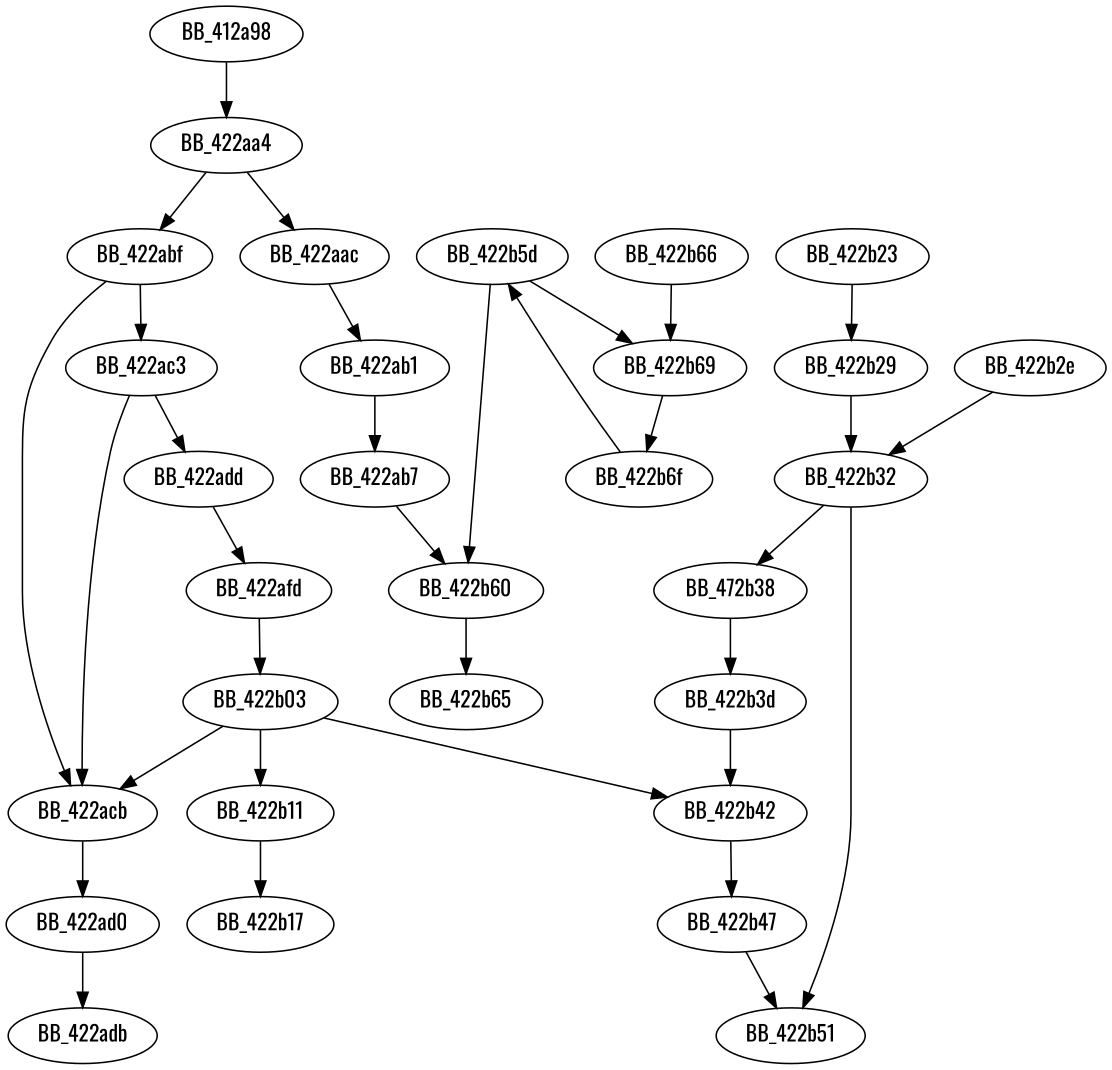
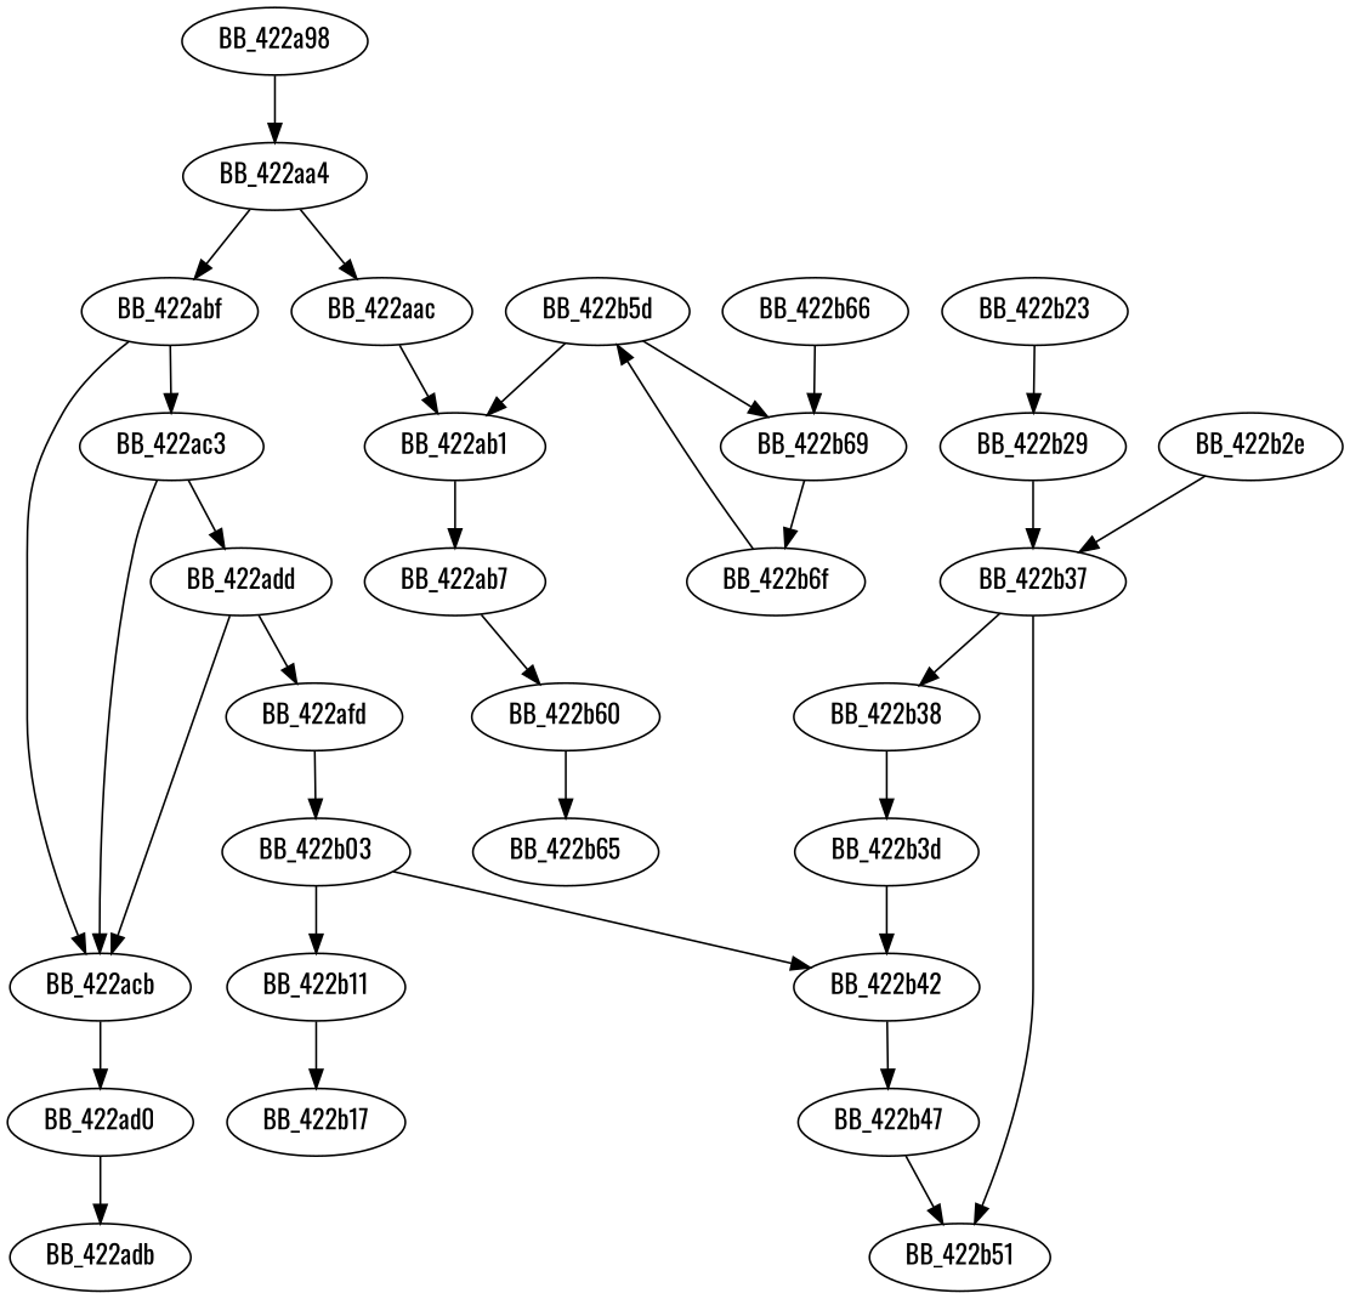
  digraph {
    fontname=Oswald
    node [fontname=Oswald]
    edge [fontname=Oswald]
-   BB_422a98 [label=BB_412a98]
+   BB_422a98
    BB_422aa4
    BB_422aac
    BB_422abf
    BB_422ab1
    BB_422ac3
    BB_422acb
    BB_422ab7
    BB_422add
    BB_422ad0
    BB_422b60
    BB_422b65
    BB_422afd
    BB_422adb
    BB_422b03
    BB_422b11
    BB_422b42
    BB_422b17
    BB_422b47
    BB_422b51
    BB_422b23
    BB_422b29
    BB_422b2e
-   BB_422b32
-   BB_422b38 [label=BB_472b38]
+   BB_422b32 [label=BB_422b37]
+   BB_422b38
    BB_422b3d
    BB_422b5d
    BB_422b69
    BB_422b6f
    BB_422b66
    BB_422a98 -> BB_422aa4
    BB_422aa4 -> BB_422aac
    BB_422aa4 -> BB_422abf
    BB_422aac -> BB_422ab1
    BB_422abf -> BB_422ac3
    BB_422abf -> BB_422acb
    BB_422ab1 -> BB_422ab7
    BB_422ac3 -> BB_422acb
    BB_422ac3 -> BB_422add
    BB_422acb -> BB_422ad0
    BB_422ab7 -> BB_422b60
-   BB_422b03 -> BB_422acb
+   BB_422add -> BB_422acb
    BB_422add -> BB_422afd
    BB_422ad0 -> BB_422adb
    BB_422b60 -> BB_422b65
    BB_422afd -> BB_422b03
    BB_422b03 -> BB_422b11
    BB_422b03 -> BB_422b42
    BB_422b11 -> BB_422b17
    BB_422b42 -> BB_422b47
    BB_422b47 -> BB_422b51
    BB_422b23 -> BB_422b29
    BB_422b29 -> BB_422b32
    BB_422b2e -> BB_422b32
    BB_422b32 -> BB_422b51
    BB_422b32 -> BB_422b38
    BB_422b38 -> BB_422b3d
    BB_422b3d -> BB_422b42
-   BB_422b5d -> BB_422b60
+   BB_422b5d -> BB_422ab1
    BB_422b5d -> BB_422b69
    BB_422b69 -> BB_422b6f
    BB_422b6f -> BB_422b5d
    BB_422b66 -> BB_422b69
  }
